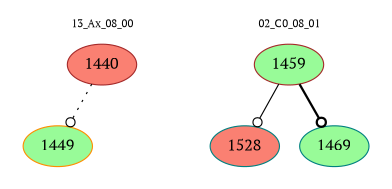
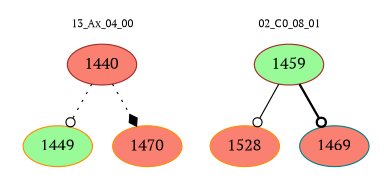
  digraph {
    fontname="PT Serif"
    node [color=brown fillcolor=salmon fontname="PT Serif" style=filled]
    edge [arrowhead=odot color=black fontname="PT Serif" style=dotted]
    n1 [label=1440]
    n2 [color=darkorange fillcolor=palegreen label=1449]
+   n3 [color=darkorange label=1470]
    n4 [fillcolor=palegreen label=1459]
-   n5 [color=teal label=1528]
-   n6 [color=teal fillcolor=palegreen label=1469]
+   n5 [color=darkorange label=1528]
+   n6 [color=teal label=1469]
    subgraph cluster_1 {
      color=white
      fontsize=10
-     label="13_Ax_08_00"
+     label="13_Ax_04_00"
      n1
      n2
+     n3
    }
    subgraph cluster_2 {
      color=white
      fontsize=10
      label="02_C0_08_01"
      n4
      n5
      n6
    }
    n1 -> n2
+   n1 -> n3 [arrowhead=diamond]
    n4 -> n5 [style=solid]
    n4 -> n6 [style=bold]
  }
